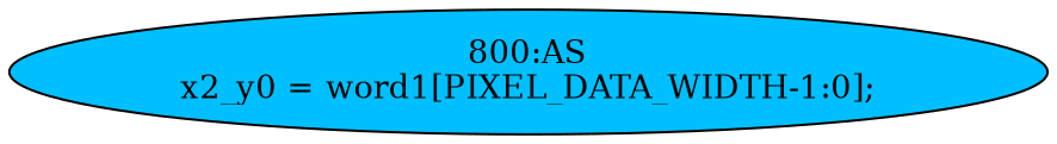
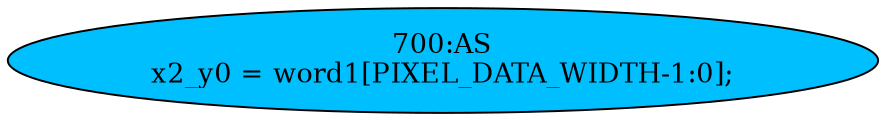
  strict digraph {
-   n1 [ast="<pyverilog.vparser.ast.Assign object at 0x7f90abda4110>" def_var="['x2_y0']" fillcolor=deepskyblue label="800:AS\nx2_y0 = word1[PIXEL_DATA_WIDTH-1:0];" statements="[]" style=filled typ=Assign use_var="['word1']"]
+   n1 [ast="<pyverilog.vparser.ast.Assign object at 0x7f90abda4110>" def_var="['x2_y0']" fillcolor=deepskyblue label="700:AS\nx2_y0 = word1[PIXEL_DATA_WIDTH-1:0];" statements="[]" style=filled typ=Assign use_var="['word1']"]
  }
